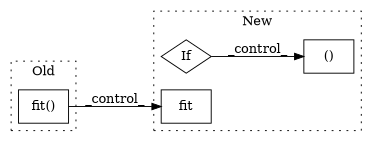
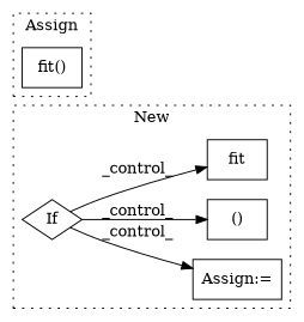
  digraph {
    fontname="DejaVu Serif"
    rankdir=LR
    node [fontname="DejaVu Serif" l=3 shape=box]
    edge [fontname="DejaVu Serif"]
    n1 [a=96 label=If s=1250 shape=diamond]
+   n2 [a=68 label="Assign:=" s=1374]
    n3 [a=54 l=8 label="()" s=1313]
    n4 [a=94 l=5 label=fit s=1290]
    n5 [a=75 l="29,175" label="fit()" s="1106,1154"]
    subgraph cluster_1 {
      label=New
      style=dotted
      n1
+     n2
      n3
      n4
    }
    subgraph cluster_2 {
-     label=Old
+     label=Assign
      style=dotted
      n5
    }
+   n1 -> n2 [label=_control_]
    n1 -> n3 [label=_control_]
-   n5 -> n4 [label=_control_]
+   n1 -> n4 [label=_control_]
  }
